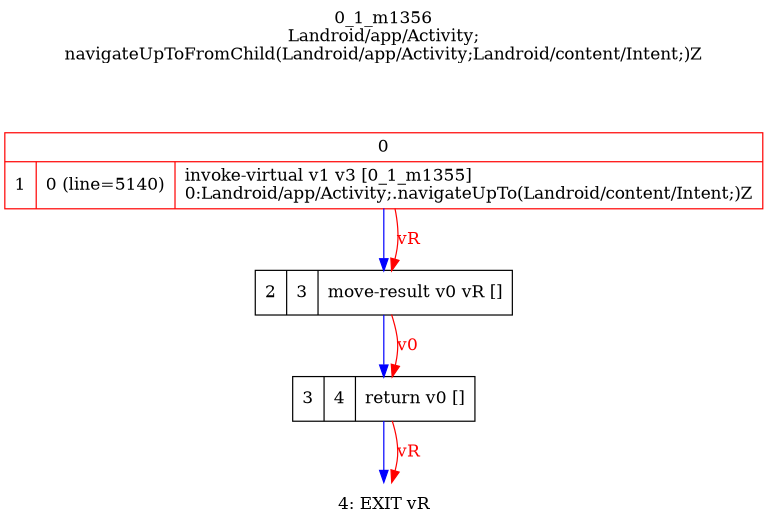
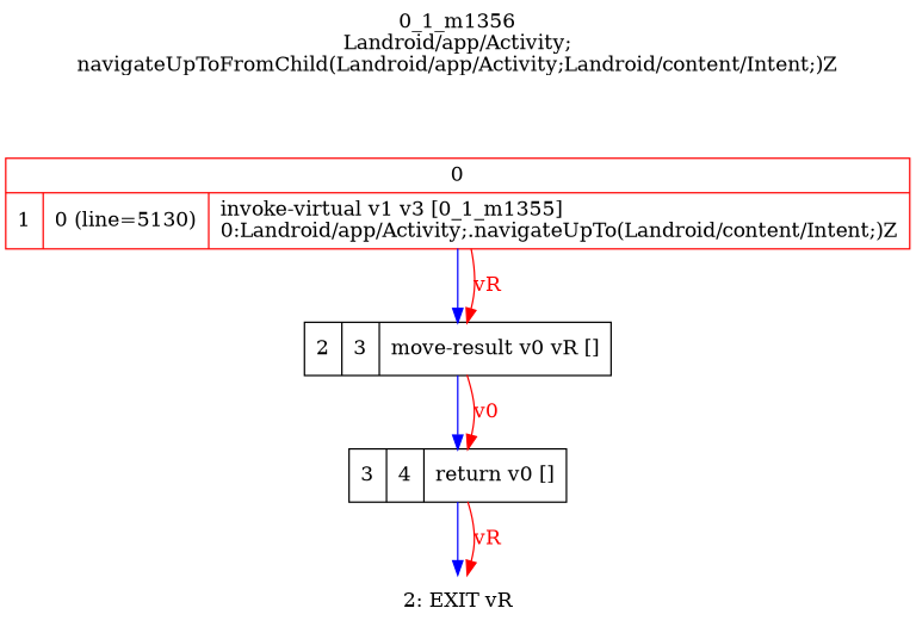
  digraph {
    label="0_1_m1356\nLandroid/app/Activity;\nnavigateUpToFromChild(Landroid/app/Activity;Landroid/content/Intent;)Z"
    labelloc=t
    rankdir=UD
    node [shape=record]
    edge [color=blue fontcolor=blue]
-   n1 [color=red label="{0|{1|0 (line=5140)|invoke-virtual v1 v3 [0_1_m1355]\l0:Landroid/app/Activity;.navigateUpTo(Landroid/content/Intent;)Z\l}}"]
+   n1 [color=red label="{0|{1|0 (line=5130)|invoke-virtual v1 v3 [0_1_m1355]\l0:Landroid/app/Activity;.navigateUpTo(Landroid/content/Intent;)Z\l}}"]
    n2 [label="2|3|move-result v0 vR []\l"]
    n3 [label="3|4|return v0 []\l"]
-   n4 [label="4: EXIT vR" shape=plaintext]
+   n4 [label="2: EXIT vR" shape=plaintext]
    n1 -> n2 [weight=100]
    n1 -> n2 [color=red fontcolor=red label=vR]
    n2 -> n3 [weight=100]
    n2 -> n3 [color=red fontcolor=red label=v0]
    n3 -> n4 [weight=100]
    n3 -> n4 [color=red fontcolor=red label=vR]
  }
